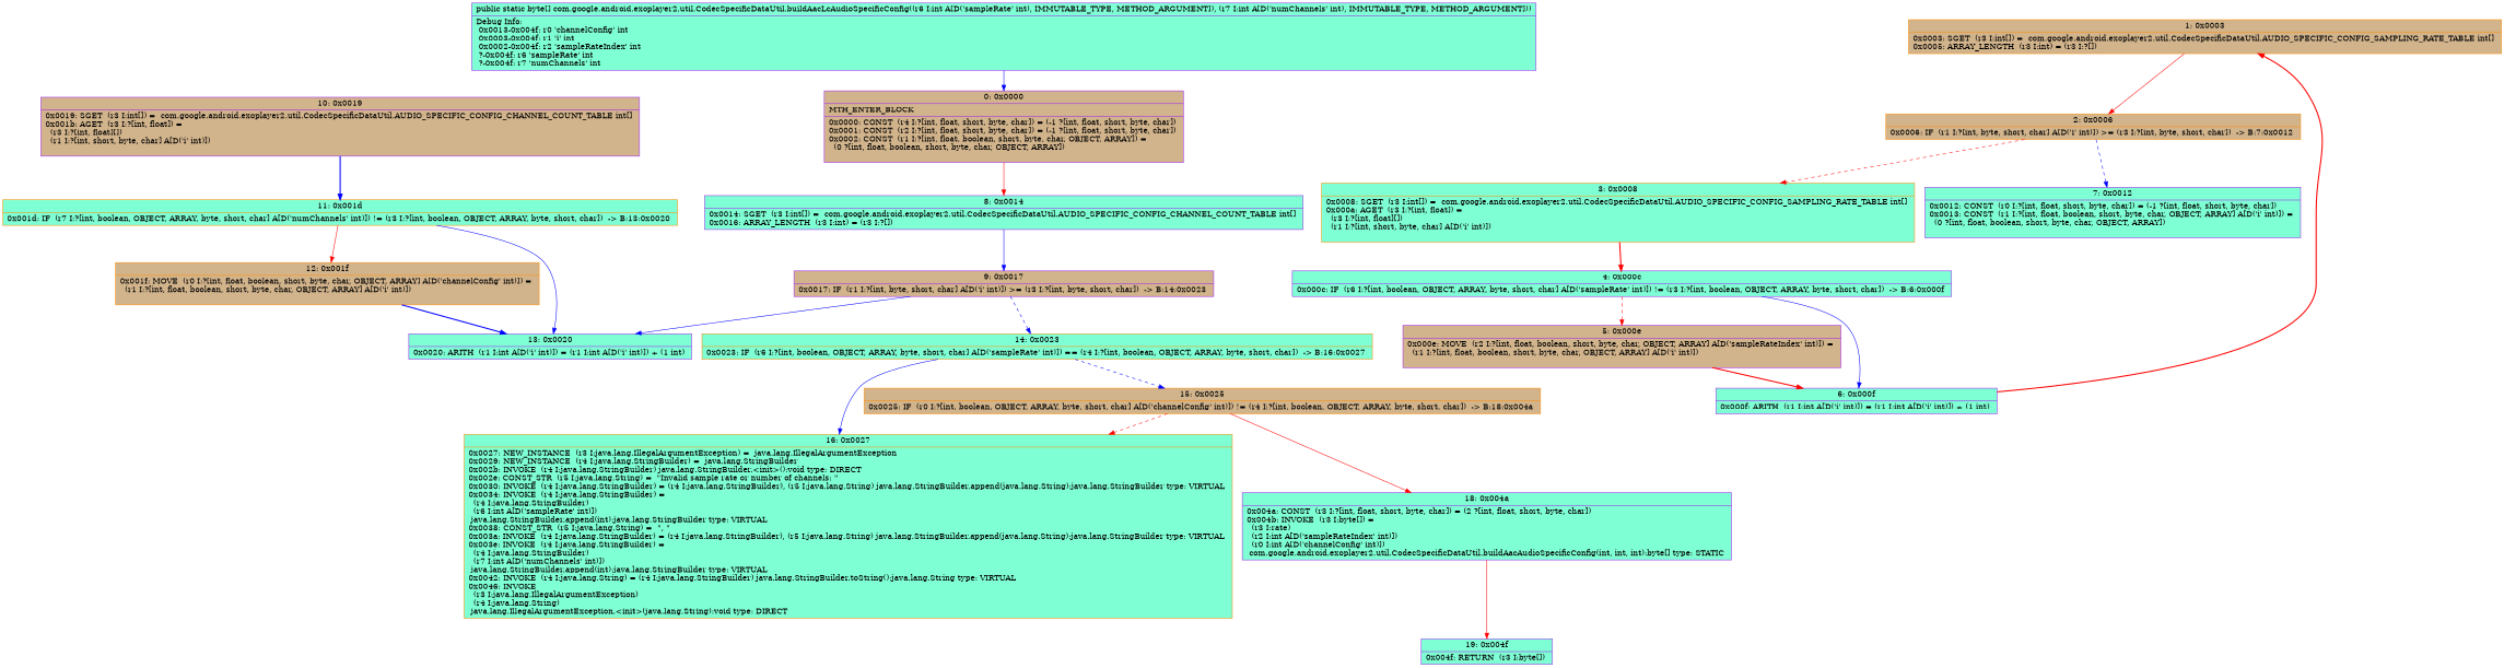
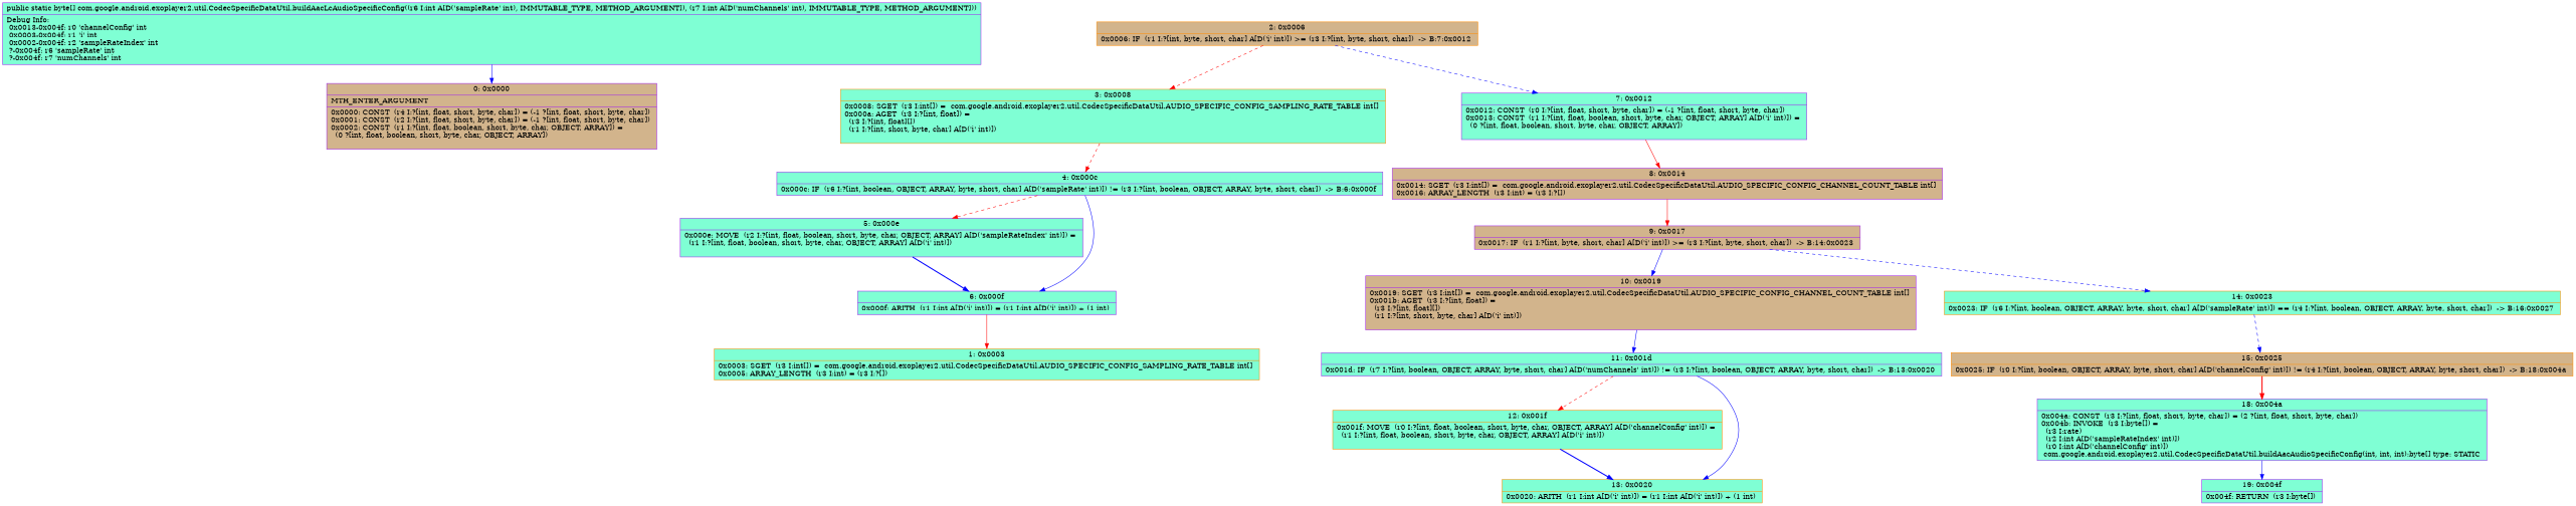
  digraph {
    node [color=purple fillcolor=aquamarine shape=record style=filled]
    edge [color=blue style=solid]
-   n1 [fillcolor=tan label="{0\:\ 0x0000|MTH_ENTER_BLOCK\l|0x0000: CONST  (r4 I:?[int, float, short, byte, char]) = (\-1 ?[int, float, short, byte, char]) \l0x0001: CONST  (r2 I:?[int, float, short, byte, char]) = (\-1 ?[int, float, short, byte, char]) \l0x0002: CONST  (r1 I:?[int, float, boolean, short, byte, char, OBJECT, ARRAY]) = \l  (0 ?[int, float, boolean, short, byte, char, OBJECT, ARRAY])\l \l}"]
-   n2 [color=darkorange fillcolor=tan label="{1\:\ 0x0003|0x0003: SGET  (r3 I:int[]) =  com.google.android.exoplayer2.util.CodecSpecificDataUtil.AUDIO_SPECIFIC_CONFIG_SAMPLING_RATE_TABLE int[] \l0x0005: ARRAY_LENGTH  (r3 I:int) = (r3 I:?[]) \l}"]
+   n1 [fillcolor=tan label="{0\:\ 0x0000|MTH_ENTER_ARGUMENT\l|0x0000: CONST  (r4 I:?[int, float, short, byte, char]) = (\-1 ?[int, float, short, byte, char]) \l0x0001: CONST  (r2 I:?[int, float, short, byte, char]) = (\-1 ?[int, float, short, byte, char]) \l0x0002: CONST  (r1 I:?[int, float, boolean, short, byte, char, OBJECT, ARRAY]) = \l  (0 ?[int, float, boolean, short, byte, char, OBJECT, ARRAY])\l \l}"]
+   n2 [color=darkorange label="{1\:\ 0x0003|0x0003: SGET  (r3 I:int[]) =  com.google.android.exoplayer2.util.CodecSpecificDataUtil.AUDIO_SPECIFIC_CONFIG_SAMPLING_RATE_TABLE int[] \l0x0005: ARRAY_LENGTH  (r3 I:int) = (r3 I:?[]) \l}"]
    n3 [color=darkorange fillcolor=tan label="{2\:\ 0x0006|0x0006: IF  (r1 I:?[int, byte, short, char] A[D('i' int)]) \>= (r3 I:?[int, byte, short, char])  \-\> B:7:0x0012 \l}"]
    n4 [color=darkorange label="{3\:\ 0x0008|0x0008: SGET  (r3 I:int[]) =  com.google.android.exoplayer2.util.CodecSpecificDataUtil.AUDIO_SPECIFIC_CONFIG_SAMPLING_RATE_TABLE int[] \l0x000a: AGET  (r3 I:?[int, float]) = \l  (r3 I:?[int, float][])\l  (r1 I:?[int, short, byte, char] A[D('i' int)])\l \l}"]
    n5 [label="{7\:\ 0x0012|0x0012: CONST  (r0 I:?[int, float, short, byte, char]) = (\-1 ?[int, float, short, byte, char]) \l0x0013: CONST  (r1 I:?[int, float, boolean, short, byte, char, OBJECT, ARRAY] A[D('i' int)]) = \l  (0 ?[int, float, boolean, short, byte, char, OBJECT, ARRAY])\l \l}"]
    n6 [label="{4\:\ 0x000c|0x000c: IF  (r6 I:?[int, boolean, OBJECT, ARRAY, byte, short, char] A[D('sampleRate' int)]) != (r3 I:?[int, boolean, OBJECT, ARRAY, byte, short, char])  \-\> B:6:0x000f \l}"]
-   n7 [label="{8\:\ 0x0014|0x0014: SGET  (r3 I:int[]) =  com.google.android.exoplayer2.util.CodecSpecificDataUtil.AUDIO_SPECIFIC_CONFIG_CHANNEL_COUNT_TABLE int[] \l0x0016: ARRAY_LENGTH  (r3 I:int) = (r3 I:?[]) \l}"]
-   n8 [fillcolor=tan label="{5\:\ 0x000e|0x000e: MOVE  (r2 I:?[int, float, boolean, short, byte, char, OBJECT, ARRAY] A[D('sampleRateIndex' int)]) = \l  (r1 I:?[int, float, boolean, short, byte, char, OBJECT, ARRAY] A[D('i' int)])\l \l}"]
+   n7 [fillcolor=tan label="{8\:\ 0x0014|0x0014: SGET  (r3 I:int[]) =  com.google.android.exoplayer2.util.CodecSpecificDataUtil.AUDIO_SPECIFIC_CONFIG_CHANNEL_COUNT_TABLE int[] \l0x0016: ARRAY_LENGTH  (r3 I:int) = (r3 I:?[]) \l}"]
+   n8 [label="{5\:\ 0x000e|0x000e: MOVE  (r2 I:?[int, float, boolean, short, byte, char, OBJECT, ARRAY] A[D('sampleRateIndex' int)]) = \l  (r1 I:?[int, float, boolean, short, byte, char, OBJECT, ARRAY] A[D('i' int)])\l \l}"]
    n9 [label="{6\:\ 0x000f|0x000f: ARITH  (r1 I:int A[D('i' int)]) = (r1 I:int A[D('i' int)]) + (1 int) \l}"]
    n10 [fillcolor=tan label="{9\:\ 0x0017|0x0017: IF  (r1 I:?[int, byte, short, char] A[D('i' int)]) \>= (r3 I:?[int, byte, short, char])  \-\> B:14:0x0023 \l}"]
    n11 [fillcolor=tan label="{10\:\ 0x0019|0x0019: SGET  (r3 I:int[]) =  com.google.android.exoplayer2.util.CodecSpecificDataUtil.AUDIO_SPECIFIC_CONFIG_CHANNEL_COUNT_TABLE int[] \l0x001b: AGET  (r3 I:?[int, float]) = \l  (r3 I:?[int, float][])\l  (r1 I:?[int, short, byte, char] A[D('i' int)])\l \l}"]
    n12 [color=darkorange label="{14\:\ 0x0023|0x0023: IF  (r6 I:?[int, boolean, OBJECT, ARRAY, byte, short, char] A[D('sampleRate' int)]) == (r4 I:?[int, boolean, OBJECT, ARRAY, byte, short, char])  \-\> B:16:0x0027 \l}"]
-   n13 [color=darkorange label="{11\:\ 0x001d|0x001d: IF  (r7 I:?[int, boolean, OBJECT, ARRAY, byte, short, char] A[D('numChannels' int)]) != (r3 I:?[int, boolean, OBJECT, ARRAY, byte, short, char])  \-\> B:13:0x0020 \l}"]
+   n13 [label="{11\:\ 0x001d|0x001d: IF  (r7 I:?[int, boolean, OBJECT, ARRAY, byte, short, char] A[D('numChannels' int)]) != (r3 I:?[int, boolean, OBJECT, ARRAY, byte, short, char])  \-\> B:13:0x0020 \l}"]
    n14 [color=darkorange fillcolor=tan label="{15\:\ 0x0025|0x0025: IF  (r0 I:?[int, boolean, OBJECT, ARRAY, byte, short, char] A[D('channelConfig' int)]) != (r4 I:?[int, boolean, OBJECT, ARRAY, byte, short, char])  \-\> B:18:0x004a \l}"]
-   n15 [color=darkorange label="{16\:\ 0x0027|0x0027: NEW_INSTANCE  (r3 I:java.lang.IllegalArgumentException) =  java.lang.IllegalArgumentException \l0x0029: NEW_INSTANCE  (r4 I:java.lang.StringBuilder) =  java.lang.StringBuilder \l0x002b: INVOKE  (r4 I:java.lang.StringBuilder) java.lang.StringBuilder.\<init\>():void type: DIRECT \l0x002e: CONST_STR  (r5 I:java.lang.String) =  \"Invalid sample rate or number of channels: \" \l0x0030: INVOKE  (r4 I:java.lang.StringBuilder) = (r4 I:java.lang.StringBuilder), (r5 I:java.lang.String) java.lang.StringBuilder.append(java.lang.String):java.lang.StringBuilder type: VIRTUAL \l0x0034: INVOKE  (r4 I:java.lang.StringBuilder) = \l  (r4 I:java.lang.StringBuilder)\l  (r6 I:int A[D('sampleRate' int)])\l java.lang.StringBuilder.append(int):java.lang.StringBuilder type: VIRTUAL \l0x0038: CONST_STR  (r5 I:java.lang.String) =  \", \" \l0x003a: INVOKE  (r4 I:java.lang.StringBuilder) = (r4 I:java.lang.StringBuilder), (r5 I:java.lang.String) java.lang.StringBuilder.append(java.lang.String):java.lang.StringBuilder type: VIRTUAL \l0x003e: INVOKE  (r4 I:java.lang.StringBuilder) = \l  (r4 I:java.lang.StringBuilder)\l  (r7 I:int A[D('numChannels' int)])\l java.lang.StringBuilder.append(int):java.lang.StringBuilder type: VIRTUAL \l0x0042: INVOKE  (r4 I:java.lang.String) = (r4 I:java.lang.StringBuilder) java.lang.StringBuilder.toString():java.lang.String type: VIRTUAL \l0x0046: INVOKE  \l  (r3 I:java.lang.IllegalArgumentException)\l  (r4 I:java.lang.String)\l java.lang.IllegalArgumentException.\<init\>(java.lang.String):void type: DIRECT \l}"]
-   n16 [color=darkorange fillcolor=tan label="{12\:\ 0x001f|0x001f: MOVE  (r0 I:?[int, float, boolean, short, byte, char, OBJECT, ARRAY] A[D('channelConfig' int)]) = \l  (r1 I:?[int, float, boolean, short, byte, char, OBJECT, ARRAY] A[D('i' int)])\l \l}"]
-   n17 [label="{13\:\ 0x0020|0x0020: ARITH  (r1 I:int A[D('i' int)]) = (r1 I:int A[D('i' int)]) + (1 int) \l}"]
+   n16 [color=darkorange label="{12\:\ 0x001f|0x001f: MOVE  (r0 I:?[int, float, boolean, short, byte, char, OBJECT, ARRAY] A[D('channelConfig' int)]) = \l  (r1 I:?[int, float, boolean, short, byte, char, OBJECT, ARRAY] A[D('i' int)])\l \l}"]
+   n17 [color=darkorange label="{13\:\ 0x0020|0x0020: ARITH  (r1 I:int A[D('i' int)]) = (r1 I:int A[D('i' int)]) + (1 int) \l}"]
    n18 [label="{18\:\ 0x004a|0x004a: CONST  (r3 I:?[int, float, short, byte, char]) = (2 ?[int, float, short, byte, char]) \l0x004b: INVOKE  (r3 I:byte[]) = \l  (r3 I:rate)\l  (r2 I:int A[D('sampleRateIndex' int)])\l  (r0 I:int A[D('channelConfig' int)])\l com.google.android.exoplayer2.util.CodecSpecificDataUtil.buildAacAudioSpecificConfig(int, int, int):byte[] type: STATIC \l}"]
    n19 [label="{19\:\ 0x004f|0x004f: RETURN  (r3 I:byte[]) \l}"]
    n20 [label="{public static byte[] com.google.android.exoplayer2.util.CodecSpecificDataUtil.buildAacLcAudioSpecificConfig((r6 I:int A[D('sampleRate' int), IMMUTABLE_TYPE, METHOD_ARGUMENT]), (r7 I:int A[D('numChannels' int), IMMUTABLE_TYPE, METHOD_ARGUMENT]))  | Debug Info:\l  0x0013\-0x004f: r0 'channelConfig' int\l  0x0003\-0x004f: r1 'i' int\l  0x0002\-0x004f: r2 'sampleRateIndex' int\l  ?\-0x004f: r6 'sampleRate' int\l  ?\-0x004f: r7 'numChannels' int\l}"]
-   n2 -> n3 [color=red]
    n3 -> n4 [color=red style=dashed]
    n3 -> n5 [style=dashed]
-   n4 -> n6 [color=red style=bold]
-   n1 -> n7 [color=red]
+   n4 -> n6 [color=red style=dashed]
+   n5 -> n7 [color=red]
    n6 -> n8 [color=red style=dashed]
    n6 -> n9
-   n7 -> n10
-   n8 -> n9 [color=red style=bold]
-   n9 -> n2 [color=red style=bold]
-   n10 -> n17
+   n7 -> n10 [color=red]
+   n8 -> n9 [style=bold]
+   n9 -> n2 [color=red]
+   n10 -> n11
    n10 -> n12 [style=dashed]
-   n11 -> n13 [style=bold]
+   n11 -> n13
    n12 -> n14 [style=dashed]
-   n12 -> n15
-   n13 -> n16 [color=red]
+   n13 -> n16 [color=red style=dashed]
    n13 -> n17
-   n14 -> n15 [color=red style=dashed]
-   n14 -> n18 [color=red]
+   n14 -> n18 [color=red style=bold]
    n16 -> n17 [style=bold]
-   n18 -> n19 [color=red]
+   n18 -> n19
    n20 -> n1
  }
